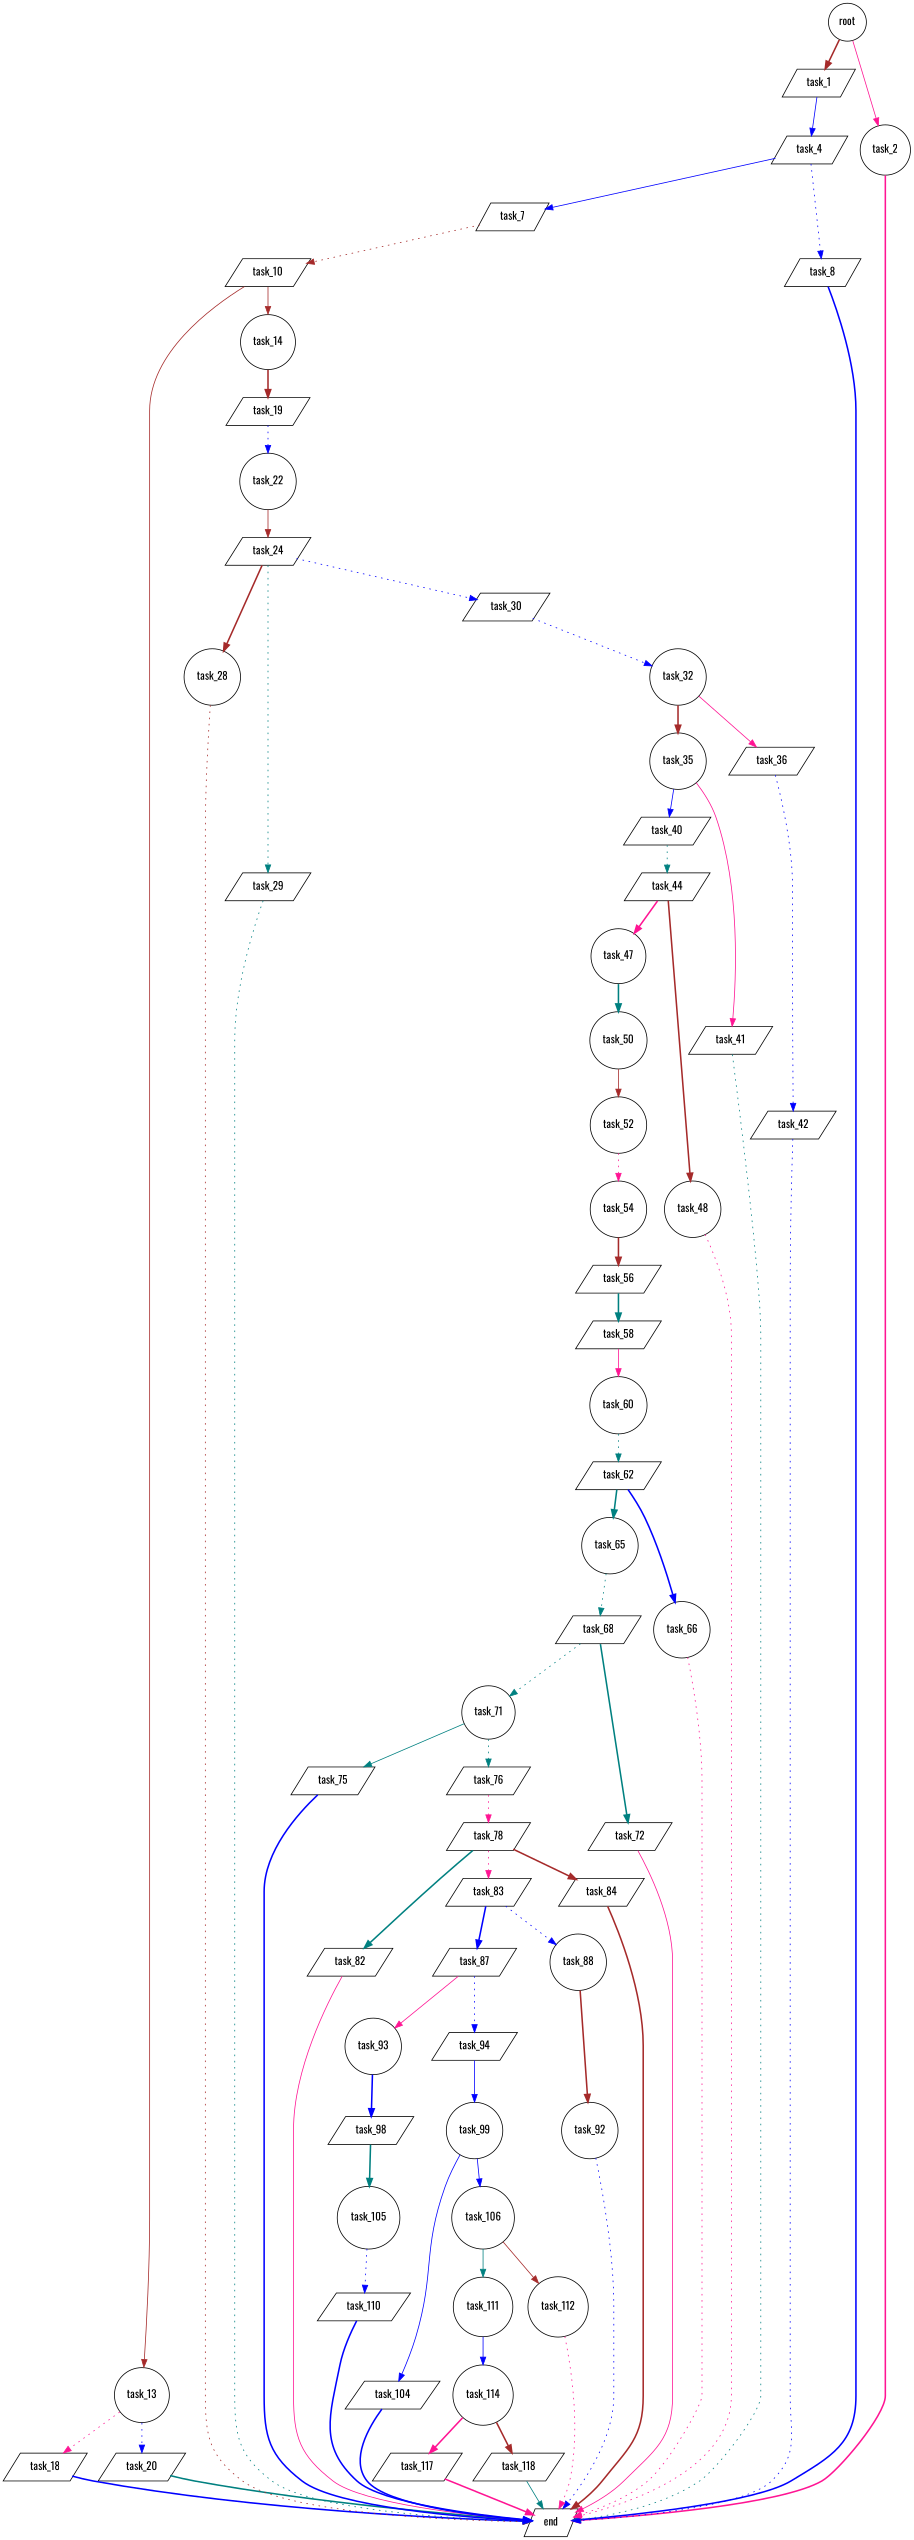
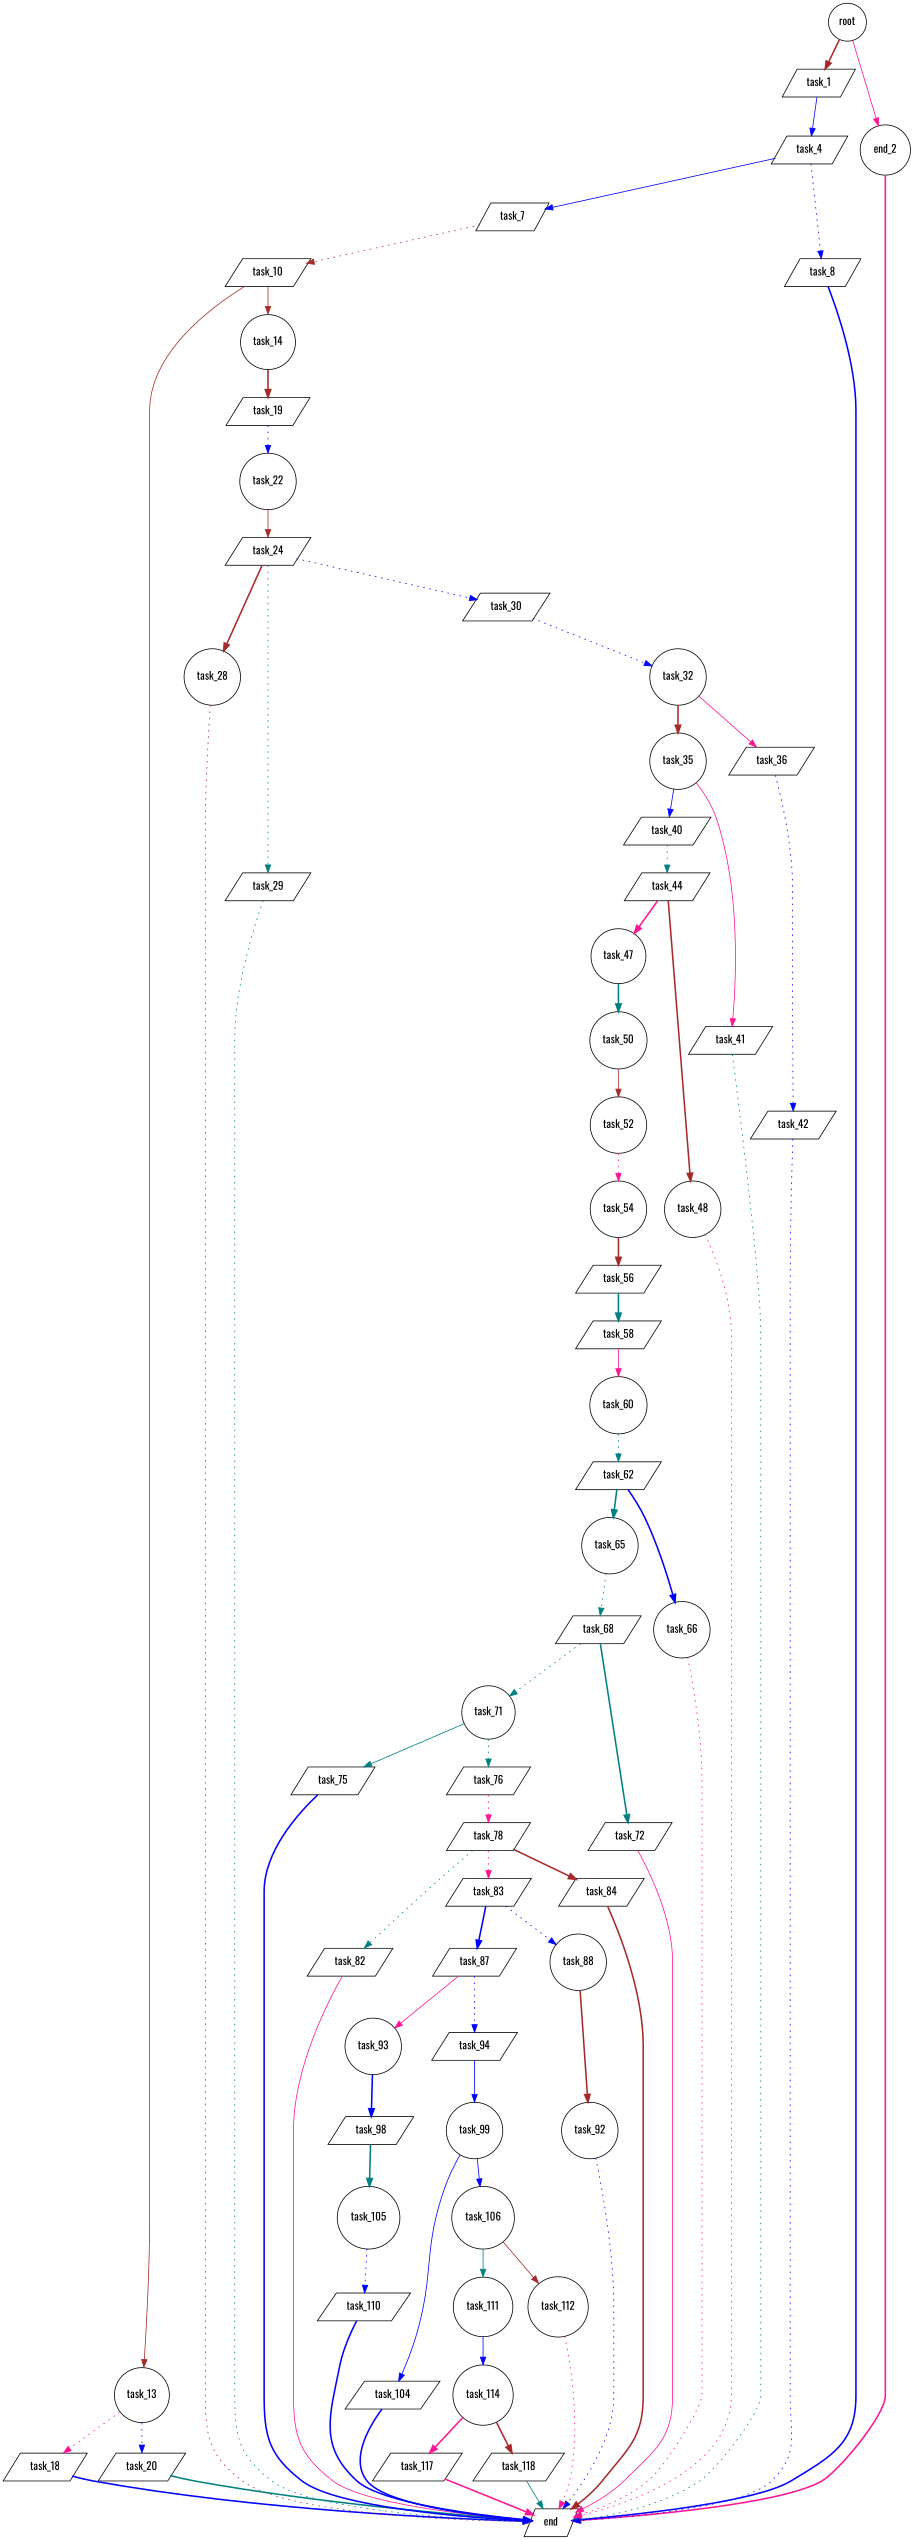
  digraph {
    fontname=Oswald
    node [fontname=Oswald shape=parallelogram]
    edge [color=blue fontname=Oswald style=dotted]
    root [shape=circle]
    task_1
-   task_2 [shape=circle]
+   task_2 [shape=circle label=end_2]
    task_4
    end
    task_7
    task_8
    task_10
    task_13 [shape=circle]
    task_14 [shape=circle]
    task_18
    task_20
    task_19
    task_22 [shape=circle]
    task_24
    task_28 [shape=circle]
    task_29
    task_30
    task_32 [shape=circle]
    task_35 [shape=circle]
    task_36
    task_40
    task_41
    task_42
    task_44
    task_47 [shape=circle]
    task_48 [shape=circle]
    task_50 [shape=circle]
    task_52 [shape=circle]
    task_54 [shape=circle]
    task_56
    task_58
    task_60 [shape=circle]
    task_62
    task_65 [shape=circle]
    task_66 [shape=circle]
    task_68
    task_71 [shape=circle]
    task_72
    task_75
    task_76
    task_78
    task_82
    task_83
    task_84
    task_87
    task_88 [shape=circle]
    task_93 [shape=circle]
    task_94
    task_92 [shape=circle]
    task_98
    task_99 [shape=circle]
    task_105 [shape=circle]
    task_104
    task_106 [shape=circle]
    task_110
    task_111 [shape=circle]
    task_112 [shape=circle]
    task_114 [shape=circle]
    task_117
    task_118
    root -> task_1 [color=brown style=bold]
    root -> task_2 [color=deeppink style=solid]
    task_1 -> task_4 [style=solid]
    task_2 -> end [color=deeppink style=bold]
    task_4 -> task_7 [style=solid]
    task_4 -> task_8
    task_7 -> task_10 [color=brown]
    task_8 -> end [style=bold]
    task_10 -> task_13 [color=brown style=solid]
    task_10 -> task_14 [color=brown style=solid]
    task_13 -> task_18 [color=deeppink]
    task_13 -> task_20
    task_14 -> task_19 [color=brown style=bold]
    task_18 -> end [style=bold]
    task_20 -> end [color=teal style=bold]
    task_19 -> task_22
    task_22 -> task_24 [color=brown style=solid]
    task_24 -> task_28 [color=brown style=bold]
    task_24 -> task_29 [color=teal]
    task_24 -> task_30
    task_28 -> end [color=brown]
    task_29 -> end [color=teal]
    task_30 -> task_32
    task_32 -> task_35 [color=brown style=bold]
    task_32 -> task_36 [color=deeppink style=solid]
    task_35 -> task_40 [style=solid]
    task_35 -> task_41 [color=deeppink style=solid]
    task_36 -> task_42
    task_40 -> task_44 [color=teal]
    task_41 -> end [color=teal]
    task_42 -> end
    task_44 -> task_47 [color=deeppink style=bold]
    task_44 -> task_48 [color=brown style=bold]
    task_47 -> task_50 [color=teal style=bold]
    task_48 -> end [color=deeppink]
    task_50 -> task_52 [color=brown style=solid]
    task_52 -> task_54 [color=deeppink]
    task_54 -> task_56 [color=brown style=bold]
    task_56 -> task_58 [color=teal style=bold]
    task_58 -> task_60 [color=deeppink style=solid]
    task_60 -> task_62 [color=teal]
    task_62 -> task_65 [color=teal style=bold]
    task_62 -> task_66 [style=bold]
    task_65 -> task_68 [color=teal]
    task_66 -> end [color=deeppink]
    task_68 -> task_71 [color=teal]
    task_68 -> task_72 [color=teal style=bold]
    task_71 -> task_75 [color=teal style=solid]
    task_71 -> task_76 [color=teal]
    task_72 -> end [color=deeppink style=solid]
    task_75 -> end [style=bold]
    task_76 -> task_78 [color=deeppink]
-   task_78 -> task_82 [color=teal style=bold]
+   task_78 -> task_82 [color=teal]
    task_78 -> task_83 [color=deeppink]
    task_78 -> task_84 [color=brown style=bold]
    task_82 -> end [color=deeppink style=solid]
    task_83 -> task_87 [style=bold]
    task_83 -> task_88
    task_84 -> end [color=brown style=bold]
    task_87 -> task_93 [color=deeppink style=solid]
    task_87 -> task_94
    task_88 -> task_92 [color=brown style=bold]
    task_93 -> task_98 [style=bold]
    task_94 -> task_99 [style=solid]
    task_92 -> end
    task_98 -> task_105 [color=teal style=bold]
    task_99 -> task_104 [style=solid]
    task_99 -> task_106 [style=solid]
    task_105 -> task_110
    task_104 -> end [style=bold]
    task_106 -> task_111 [color=teal style=solid]
    task_106 -> task_112 [color=brown style=solid]
    task_110 -> end [style=bold]
    task_111 -> task_114 [style=solid]
    task_112 -> end [color=deeppink]
    task_114 -> task_117 [color=deeppink style=bold]
    task_114 -> task_118 [color=brown style=bold]
    task_117 -> end [color=deeppink style=bold]
    task_118 -> end [color=teal style=solid]
  }
